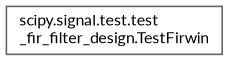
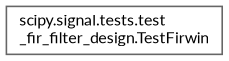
  digraph {
    rankdir=LR
    fontname=Lato
-   n1 [color=grey40 fillcolor=white fontname=Lato fontsize=10 height=0.2 label="scipy.signal.test.test\l_fir_filter_design.TestFirwin" shape=box style=filled width=0.4]
+   n1 [color=grey40 fillcolor=white fontname=Lato fontsize=10 height=0.2 label="scipy.signal.tests.test\l_fir_filter_design.TestFirwin" shape=box style=filled width=0.4]
  }
